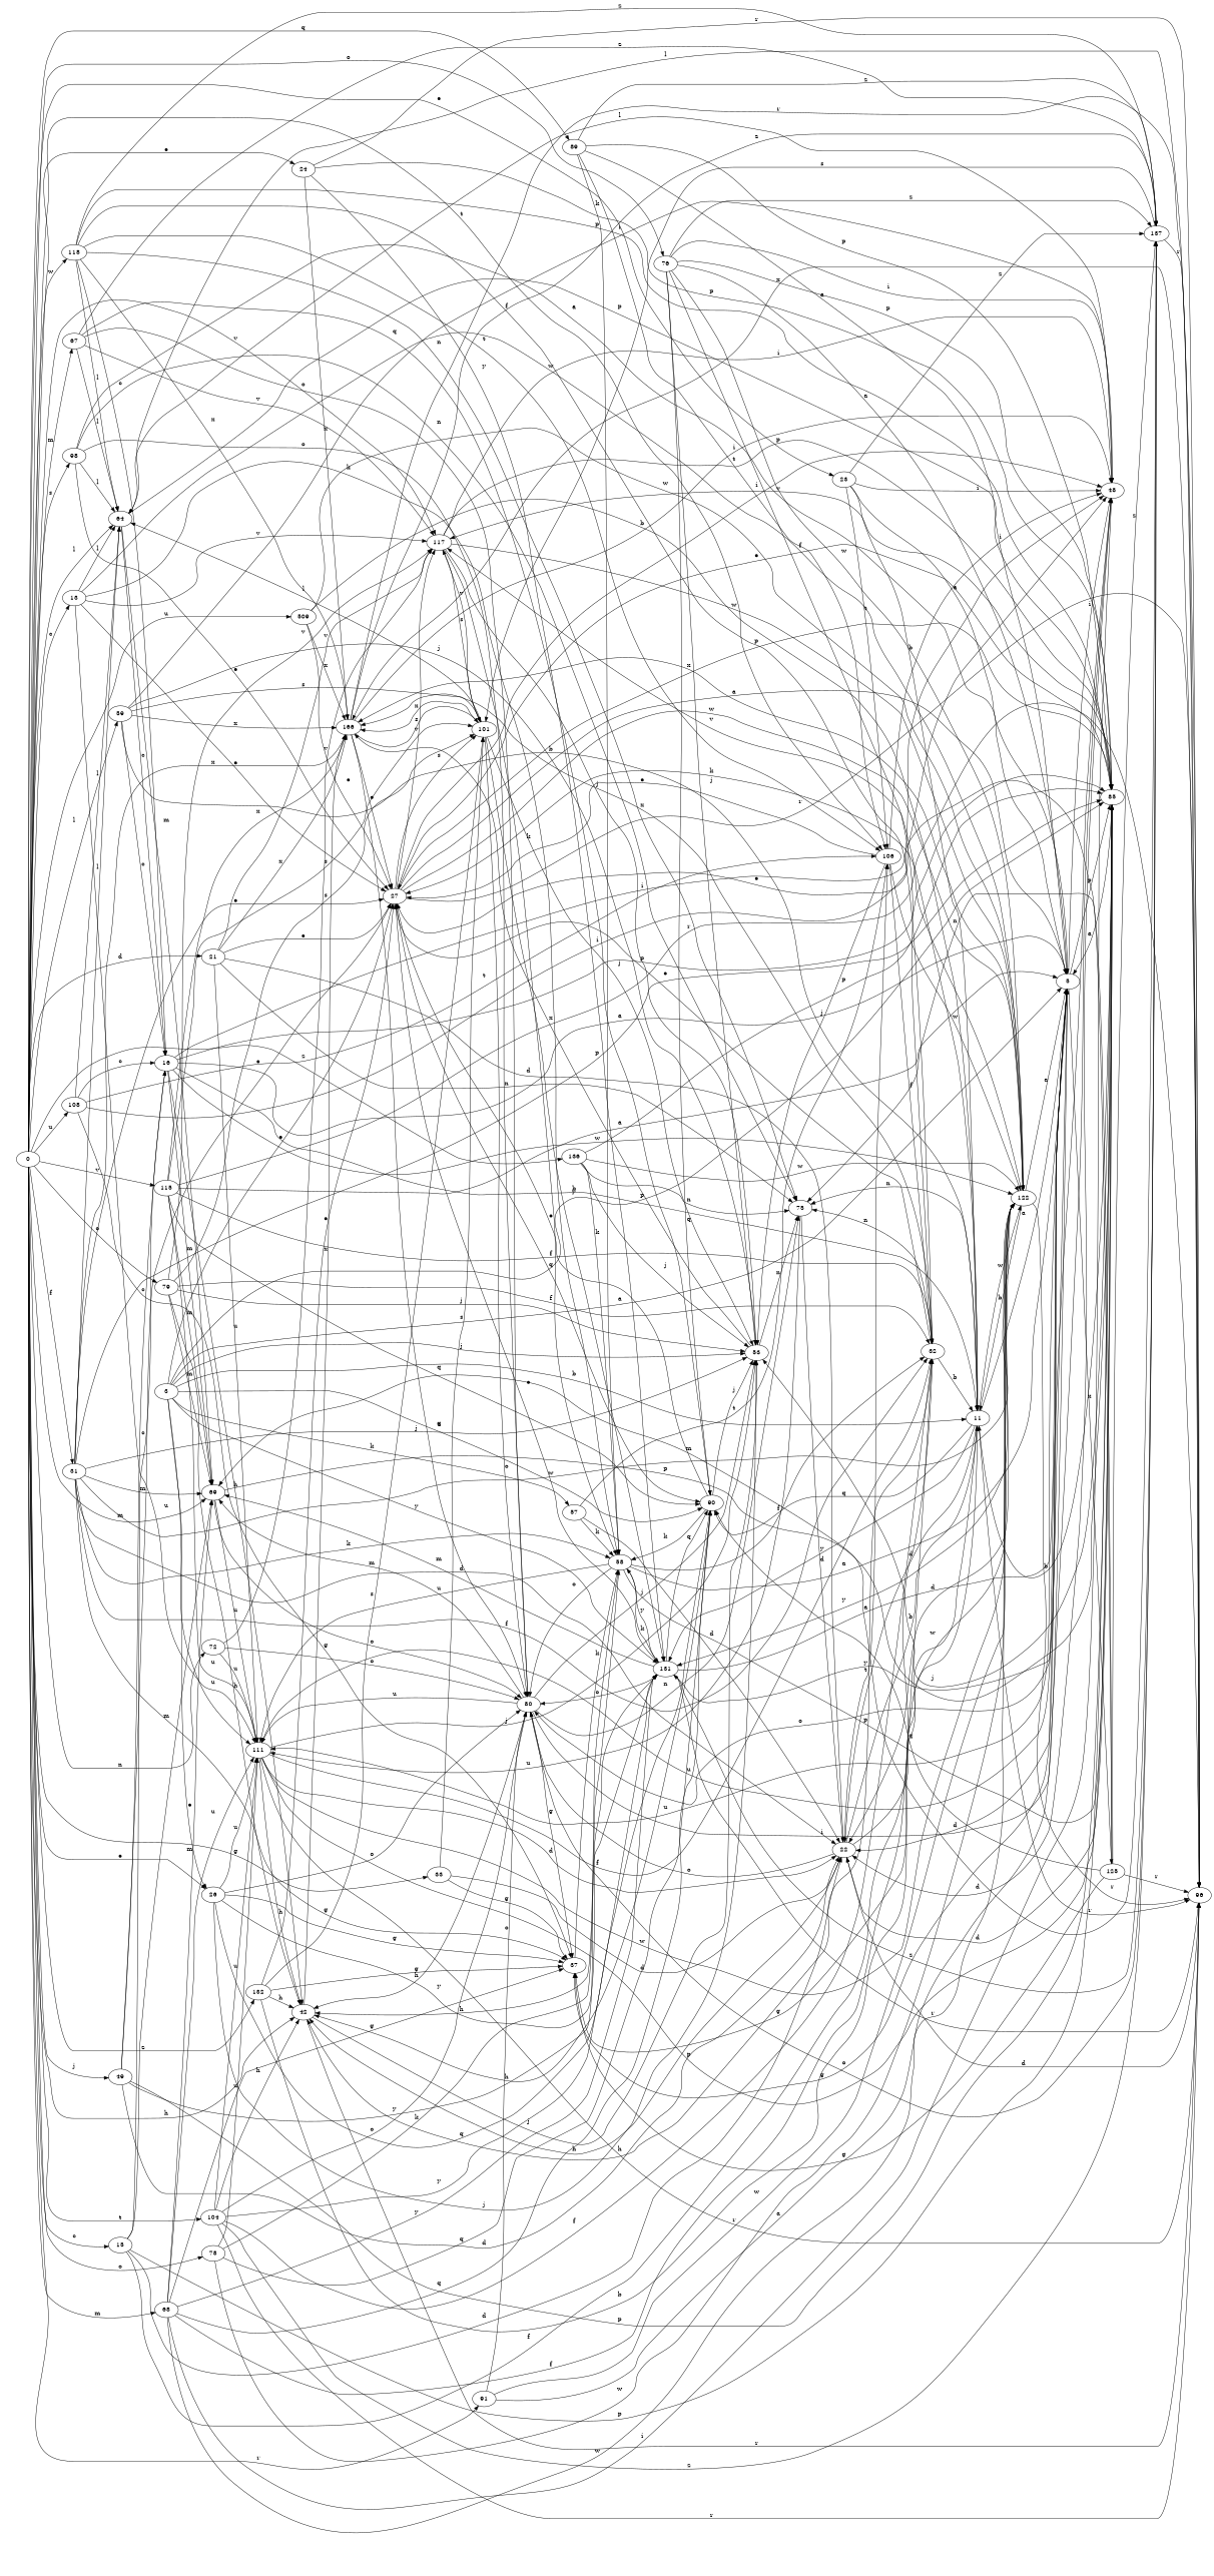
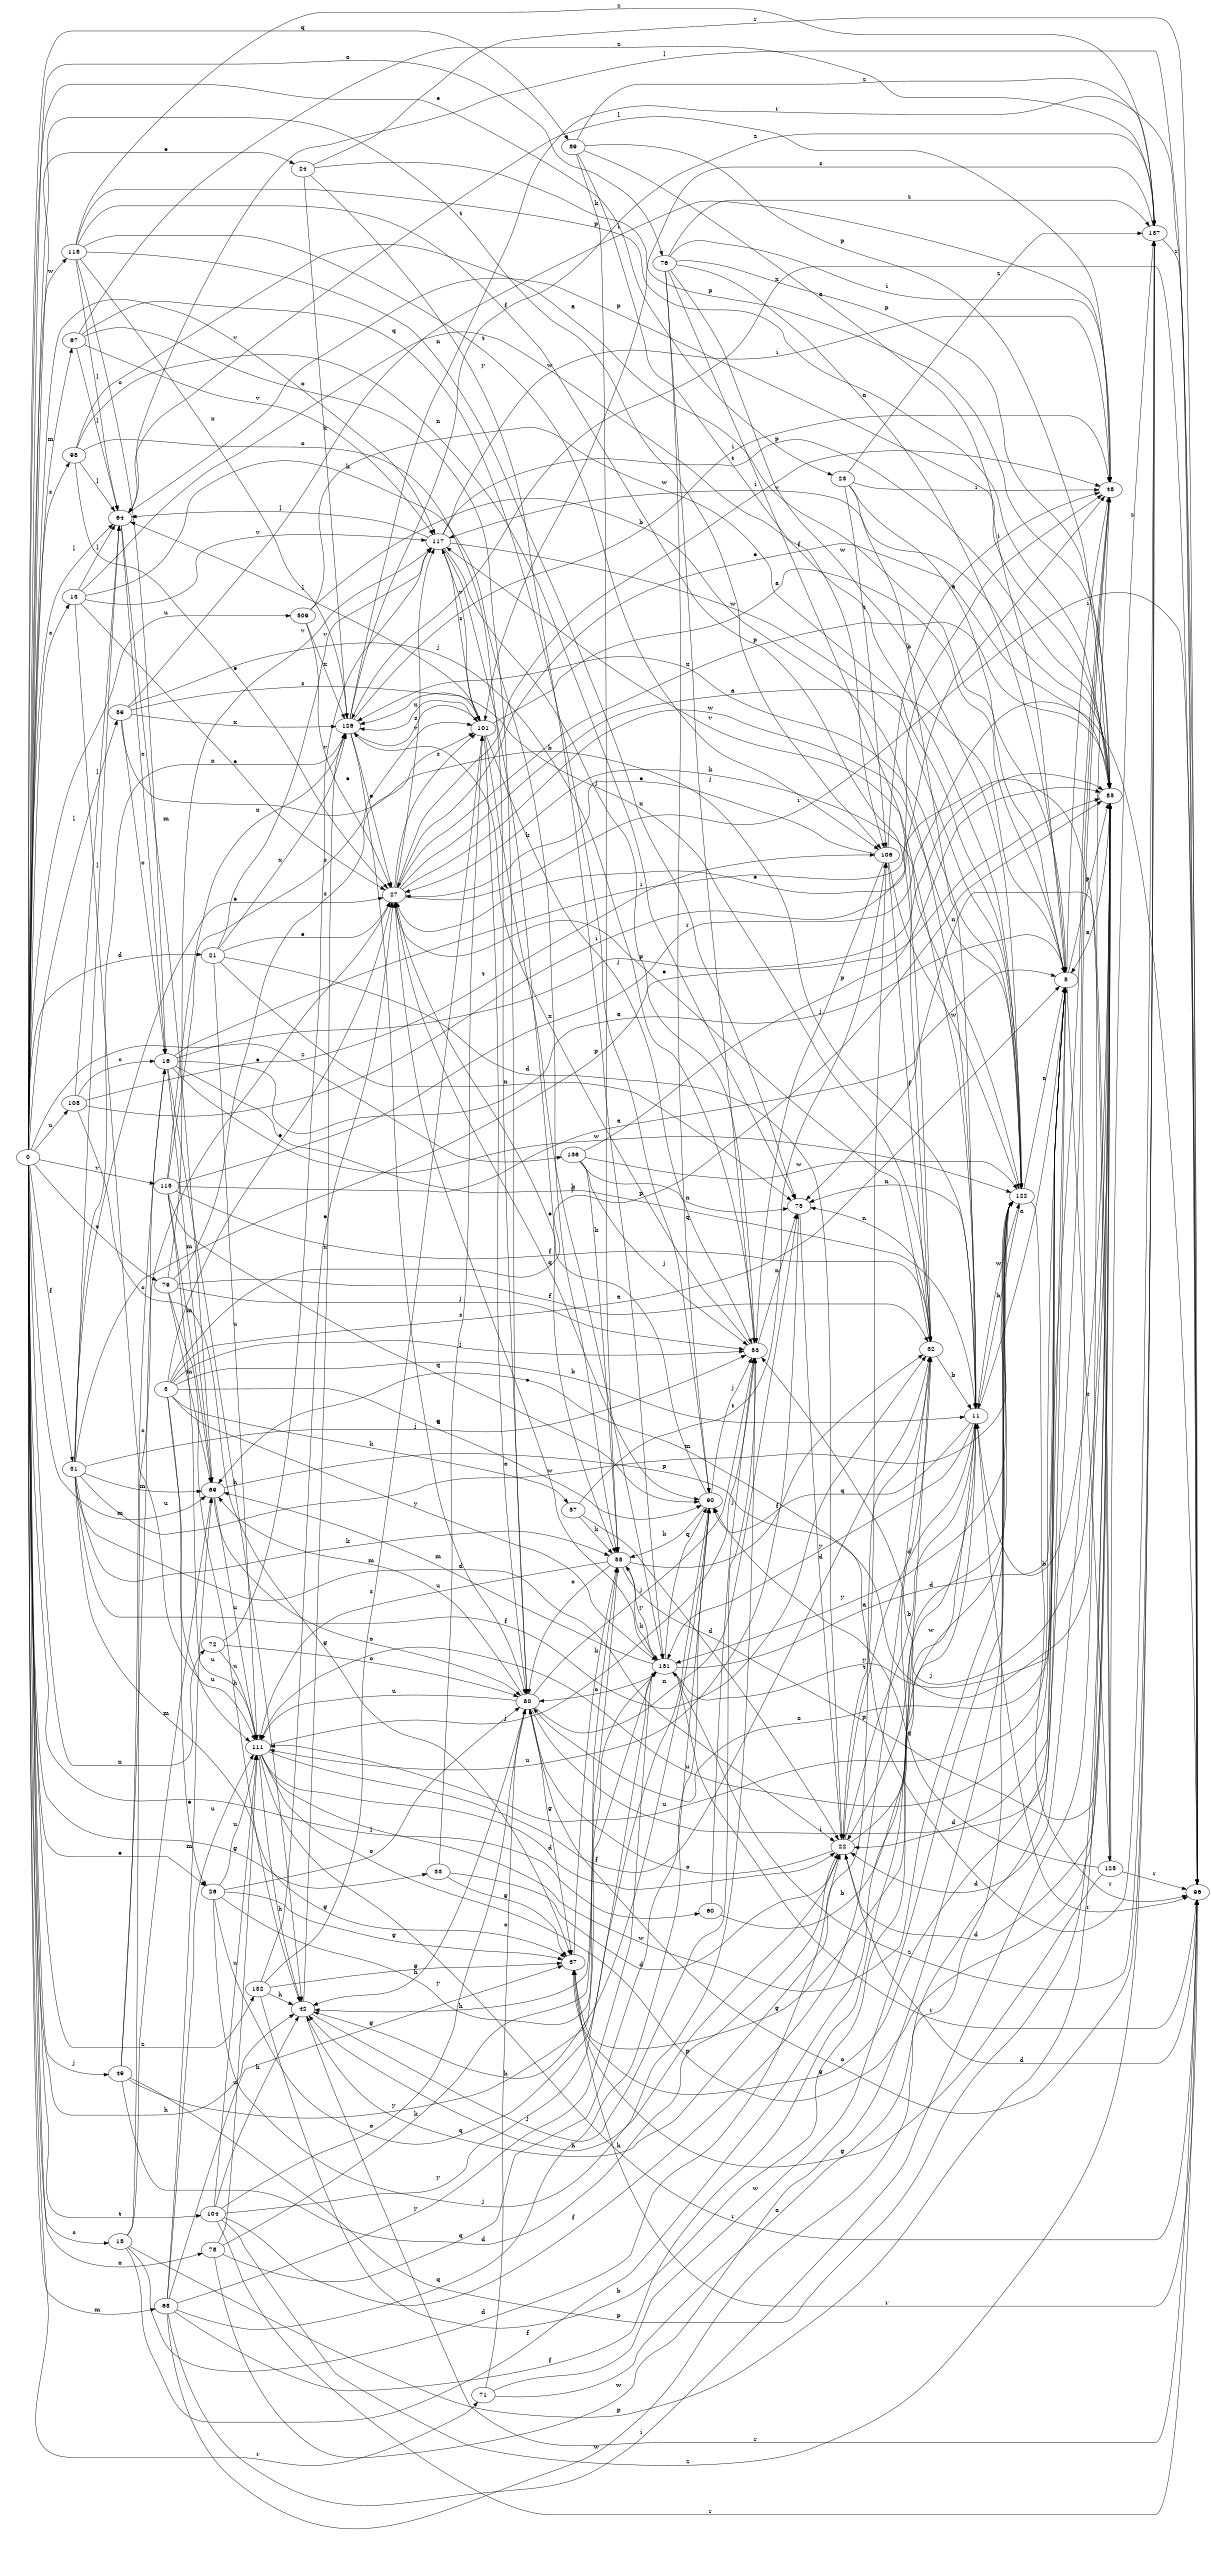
  strict digraph {
    rankdir=LR
    0
    13
    15
    21
    23
    24
    26
    31
    33
    42
    49
    59
+   60
    64
    67
    68
    69
    72
    76
    78
    79
    89
-   91
+   91 [label=71]
    98
    104
    106
    108
    n28 [label=509]
    115
    117
    118
    132
    136
    27
    111
    122
    58
    85
    22
    16
    32
    75
-   126 [label=166]
+   126
    5
    11
    48
    137
    131
    96
    53
    90
    37
    80
    101
    3
    57
    125
    0 -> 13 [label=c]
    0 -> 15 [label=c]
    0 -> 21 [label=d]
    0 -> 23 [label=e]
    0 -> 24 [label=e]
    0 -> 26 [label=e]
    0 -> 31 [label=f]
    0 -> 33 [label=g]
    0 -> 42 [label=h]
    0 -> 49 [label=j]
    0 -> 59 [label=l]
+   0 -> 60 [label=l]
    0 -> 64 [label=l]
    0 -> 67 [label=m]
    0 -> 68 [label=m]
    0 -> 69 [label=m]
    0 -> 72 [label=n]
    0 -> 76 [label=o]
    0 -> 78 [label=o]
    0 -> 79 [label=o]
    0 -> 89 [label=q]
    0 -> 91 [label=r]
    0 -> 98 [label=s]
    0 -> 104 [label=t]
    0 -> 106 [label=t]
    0 -> 108 [label=u]
    0 -> n28 [label=u]
    0 -> 115 [label=v]
    0 -> 117 [label=v]
    0 -> 118 [label=w]
    0 -> 132 [label=z]
    0 -> 136 [label=z]
    13 -> 64 [label=l]
    13 -> 117 [label=v]
    13 -> 27 [label=e]
    13 -> 111 [label=u]
    13 -> 122 [label=w]
    13 -> 58 [label=k]
    15 -> 69 [label=m]
    15 -> 85 [label=p]
    15 -> 22 [label=d]
    15 -> 16 [label=c]
    15 -> 32 [label=f]
    21 -> 117 [label=v]
    21 -> 27 [label=e]
    21 -> 111 [label=u]
    21 -> 22 [label=d]
    21 -> 75 [label=n]
    21 -> 126 [label=x]
    23 -> 106 [label=t]
    23 -> 5 [label=a]
    23 -> 11 [label=b]
    23 -> 48 [label=i]
    23 -> 137 [label=z]
    24 -> 85 [label=p]
    24 -> 126 [label=x]
    24 -> 131 [label=y]
    24 -> 96 [label=r]
    26 -> 111 [label=u]
    26 -> 131 [label=y]
    26 -> 53 [label=j]
    26 -> 90 [label=q]
    26 -> 37 [label=g]
    26 -> 80 [label=o]
    31 -> 64 [label=l]
    31 -> 69 [label=m]
    31 -> 27 [label=e]
    31 -> 122 [label=w]
    31 -> 58 [label=k]
    31 -> 85 [label=p]
    31 -> 22 [label=d]
    31 -> 32 [label=f]
    31 -> 126 [label=x]
    31 -> 53 [label=j]
    31 -> 37 [label=g]
    33 -> 22 [label=d]
    33 -> 37 [label=g]
    33 -> 101 [label=s]
    42 -> 126 [label=x]
    42 -> 96 [label=r]
    42 -> 53 [label=j]
    49 -> 27 [label=e]
    49 -> 85 [label=p]
    49 -> 22 [label=d]
    49 -> 16 [label=c]
    49 -> 131 [label=y]
    59 -> 16 [label=c]
    59 -> 126 [label=x]
    59 -> 11 [label=b]
    59 -> 48 [label=i]
    59 -> 53 [label=j]
    59 -> 101 [label=s]
+   60 -> 11 [label=b]
+   60 -> 53 [label=j]
    64 -> 69 [label=m]
    64 -> 85 [label=p]
    64 -> 16 [label=c]
    67 -> 64 [label=l]
    67 -> 117 [label=v]
    67 -> 137 [label=z]
    67 -> 90 [label=q]
    67 -> 80 [label=o]
    68 -> 69 [label=m]
    68 -> 111 [label=u]
    68 -> 122 [label=w]
    68 -> 32 [label=f]
    68 -> 48 [label=i]
    68 -> 131 [label=y]
    68 -> 90 [label=q]
    68 -> 37 [label=g]
    69 -> 111 [label=u]
    69 -> 85 [label=p]
    69 -> 80 [label=o]
    72 -> 117 [label=v]
    72 -> 111 [label=u]
    72 -> 80 [label=o]
    76 -> 122 [label=w]
    76 -> 85 [label=p]
    76 -> 32 [label=f]
    76 -> 5 [label=a]
    76 -> 48 [label=i]
    76 -> 137 [label=z]
    76 -> 53 [label=j]
    76 -> 90 [label=q]
    78 -> 111 [label=u]
    78 -> 122 [label=w]
    78 -> 58 [label=k]
    78 -> 90 [label=q]
    79 -> 42 [label=h]
    79 -> 69 [label=m]
    79 -> 117 [label=v]
    79 -> 32 [label=f]
    79 -> 53 [label=j]
    79 -> 101 [label=s]
    89 -> 106 [label=t]
    89 -> 58 [label=k]
    89 -> 85 [label=p]
    89 -> 5 [label=a]
    89 -> 137 [label=z]
    91 -> 122 [label=w]
    91 -> 5 [label=a]
    91 -> 80 [label=o]
    98 -> 64 [label=l]
    98 -> 27 [label=e]
    98 -> 75 [label=n]
    98 -> 5 [label=a]
    98 -> 80 [label=o]
    104 -> 42 [label=h]
    104 -> 111 [label=u]
    104 -> 32 [label=f]
    104 -> 137 [label=z]
    104 -> 131 [label=y]
    104 -> 96 [label=r]
    104 -> 80 [label=o]
    106 -> 27 [label=e]
    106 -> 122 [label=w]
    106 -> 32 [label=f]
    106 -> 48 [label=i]
    106 -> 53 [label=j]
    108 -> 64 [label=l]
    108 -> 106 [label=t]
    108 -> 16 [label=c]
    108 -> 48 [label=i]
    108 -> 37 [label=g]
    n28 -> 27 [label=e]
    n28 -> 122 [label=w]
    n28 -> 126 [label=x]
    n28 -> 11 [label=b]
    115 -> 69 [label=m]
    115 -> 111 [label=u]
    115 -> 32 [label=f]
    115 -> 126 [label=x]
    115 -> 5 [label=a]
    115 -> 96 [label=r]
    115 -> 90 [label=q]
    115 -> 101 [label=s]
+   117 -> 64 [label=l]
    117 -> 122 [label=w]
    117 -> 58 [label=k]
    117 -> 85 [label=p]
    117 -> 48 [label=i]
    117 -> 53 [label=j]
    117 -> 101 [label=s]
    118 -> 64 [label=l]
    118 -> 106 [label=t]
    118 -> 85 [label=p]
    118 -> 16 [label=c]
    118 -> 32 [label=f]
    118 -> 75 [label=n]
    118 -> 126 [label=x]
    118 -> 137 [label=z]
    132 -> 42 [label=h]
    132 -> 27 [label=e]
    132 -> 11 [label=b]
    132 -> 37 [label=g]
    132 -> 101 [label=s]
    136 -> 122 [label=w]
    136 -> 58 [label=k]
    136 -> 85 [label=p]
    136 -> 75 [label=n]
    136 -> 53 [label=j]
    27 -> 117 [label=v]
    27 -> 122 [label=w]
    27 -> 85 [label=p]
    27 -> 5 [label=a]
    27 -> 48 [label=i]
    27 -> 96 [label=r]
    27 -> 90 [label=q]
    27 -> 101 [label=s]
    111 -> 42 [label=h]
    111 -> 122 [label=w]
    111 -> 85 [label=p]
    111 -> 22 [label=d]
    111 -> 32 [label=f]
    111 -> 96 [label=r]
    111 -> 53 [label=j]
    122 -> 27 [label=k]
    122 -> 22 [label=d]
    122 -> 126 [label=x]
    122 -> 5 [label=a]
    122 -> 11 [label=b]
    122 -> 131 [label=y]
    122 -> 96 [label=r]
    58 -> 42 [label=h]
    58 -> 111 [label=u]
    58 -> 85 [label=p]
    58 -> 32 [label=f]
-   58 -> 5 [label=a]
+   101 -> 5 [label=a]
    58 -> 131 [label=y]
    58 -> 80 [label=o]
    85 -> 117 [label=v]
    85 -> 27 [label=e]
    85 -> 22 [label=d]
    85 -> 5 [label=a]
    85 -> 11 [label=b]
    85 -> 53 [label=j]
    22 -> 42 [label=h]
    22 -> 106 [label=t]
    22 -> 122 [label=w]
    22 -> 11 [label=b]
    22 -> 80 [label=o]
    16 -> 42 [label=h]
    16 -> 69 [label=m]
    16 -> 122 [label=w]
    16 -> 85 [label=p]
    16 -> 5 [label=a]
    16 -> 11 [label=b]
    16 -> 48 [label=i]
    32 -> 42 [label=h]
    32 -> 27 [label=e]
    32 -> 75 [label=n]
    32 -> 126 [label=x]
    32 -> 11 [label=b]
    75 -> 111 [label=u]
    75 -> 22 [label=d]
    126 -> 27 [label=e]
    126 -> 48 [label=i]
    126 -> 137 [label=z]
    126 -> 96 [label=r]
    126 -> 80 [label=o]
    126 -> 101 [label=s]
    5 -> 111 [label=u]
    5 -> 85 [label=p]
    5 -> 22 [label=d]
    5 -> 48 [label=i]
    5 -> 131 [label=y]
    5 -> 37 [label=g]
    5 -> 80 [label=o]
    5 -> 125 [label=x]
    11 -> 117 [label=v]
    11 -> 122 [label=w]
    11 -> 22 [label=d]
    11 -> 75 [label=n]
    11 -> 5 [label=a]
    11 -> 131 [label=y]
    11 -> 96 [label=r]
    11 -> 90 [label=q]
    11 -> 37 [label=g]
    48 -> 64 [label=l]
    48 -> 111 [label=u]
    48 -> 22 [label=d]
    137 -> 69 [label=m]
    137 -> 96 [label=r]
    137 -> 80 [label=o]
    137 -> 101 [label=s]
    131 -> 69 [label=m]
    131 -> 27 [label=e]
    131 -> 58 [label=k]
    131 -> 5 [label=a]
    131 -> 137 [label=z]
    131 -> 96 [label=r]
    131 -> 90 [label=q]
    131 -> 80 [label=o]
    96 -> 64 [label=l]
    96 -> 22 [label=d]
    96 -> 126 [label=x]
    53 -> 75 [label=n]
    53 -> 126 [label=x]
    90 -> 42 [label=h]
    90 -> 27 [label=e]
    90 -> 58 [label=k]
    90 -> 53 [label=j]
    37 -> 58 [label=k]
+   37 -> 96 [label=r]
    80 -> 42 [label=h]
    80 -> 69 [label=m]
    80 -> 111 [label=u]
    80 -> 75 [label=n]
    80 -> 48 [label=i]
    80 -> 53 [label=j]
    80 -> 37 [label=g]
    101 -> 64 [label=l]
    101 -> 117 [label=v]
    101 -> 126 [label=x]
    101 -> 131 [label=y]
    101 -> 53 [label=j]
    101 -> 80 [label=o]
    3 -> 26 [label=e]
    3 -> 27 [label=e]
    3 -> 111 [label=u]
    3 -> 85 [label=p]
    3 -> 5 [label=a]
    3 -> 11 [label=b]
    3 -> 131 [label=y]
    3 -> 53 [label=j]
    3 -> 90 [label=q]
    3 -> 57 [label=k]
    57 -> 106 [label=t]
    57 -> 58 [label=k]
    57 -> 22 [label=d]
    125 -> 27 [label=e]
    125 -> 75 [label=n]
    125 -> 137 [label=z]
    125 -> 96 [label=r]
    125 -> 90 [label=q]
    125 -> 37 [label=g]
  }
